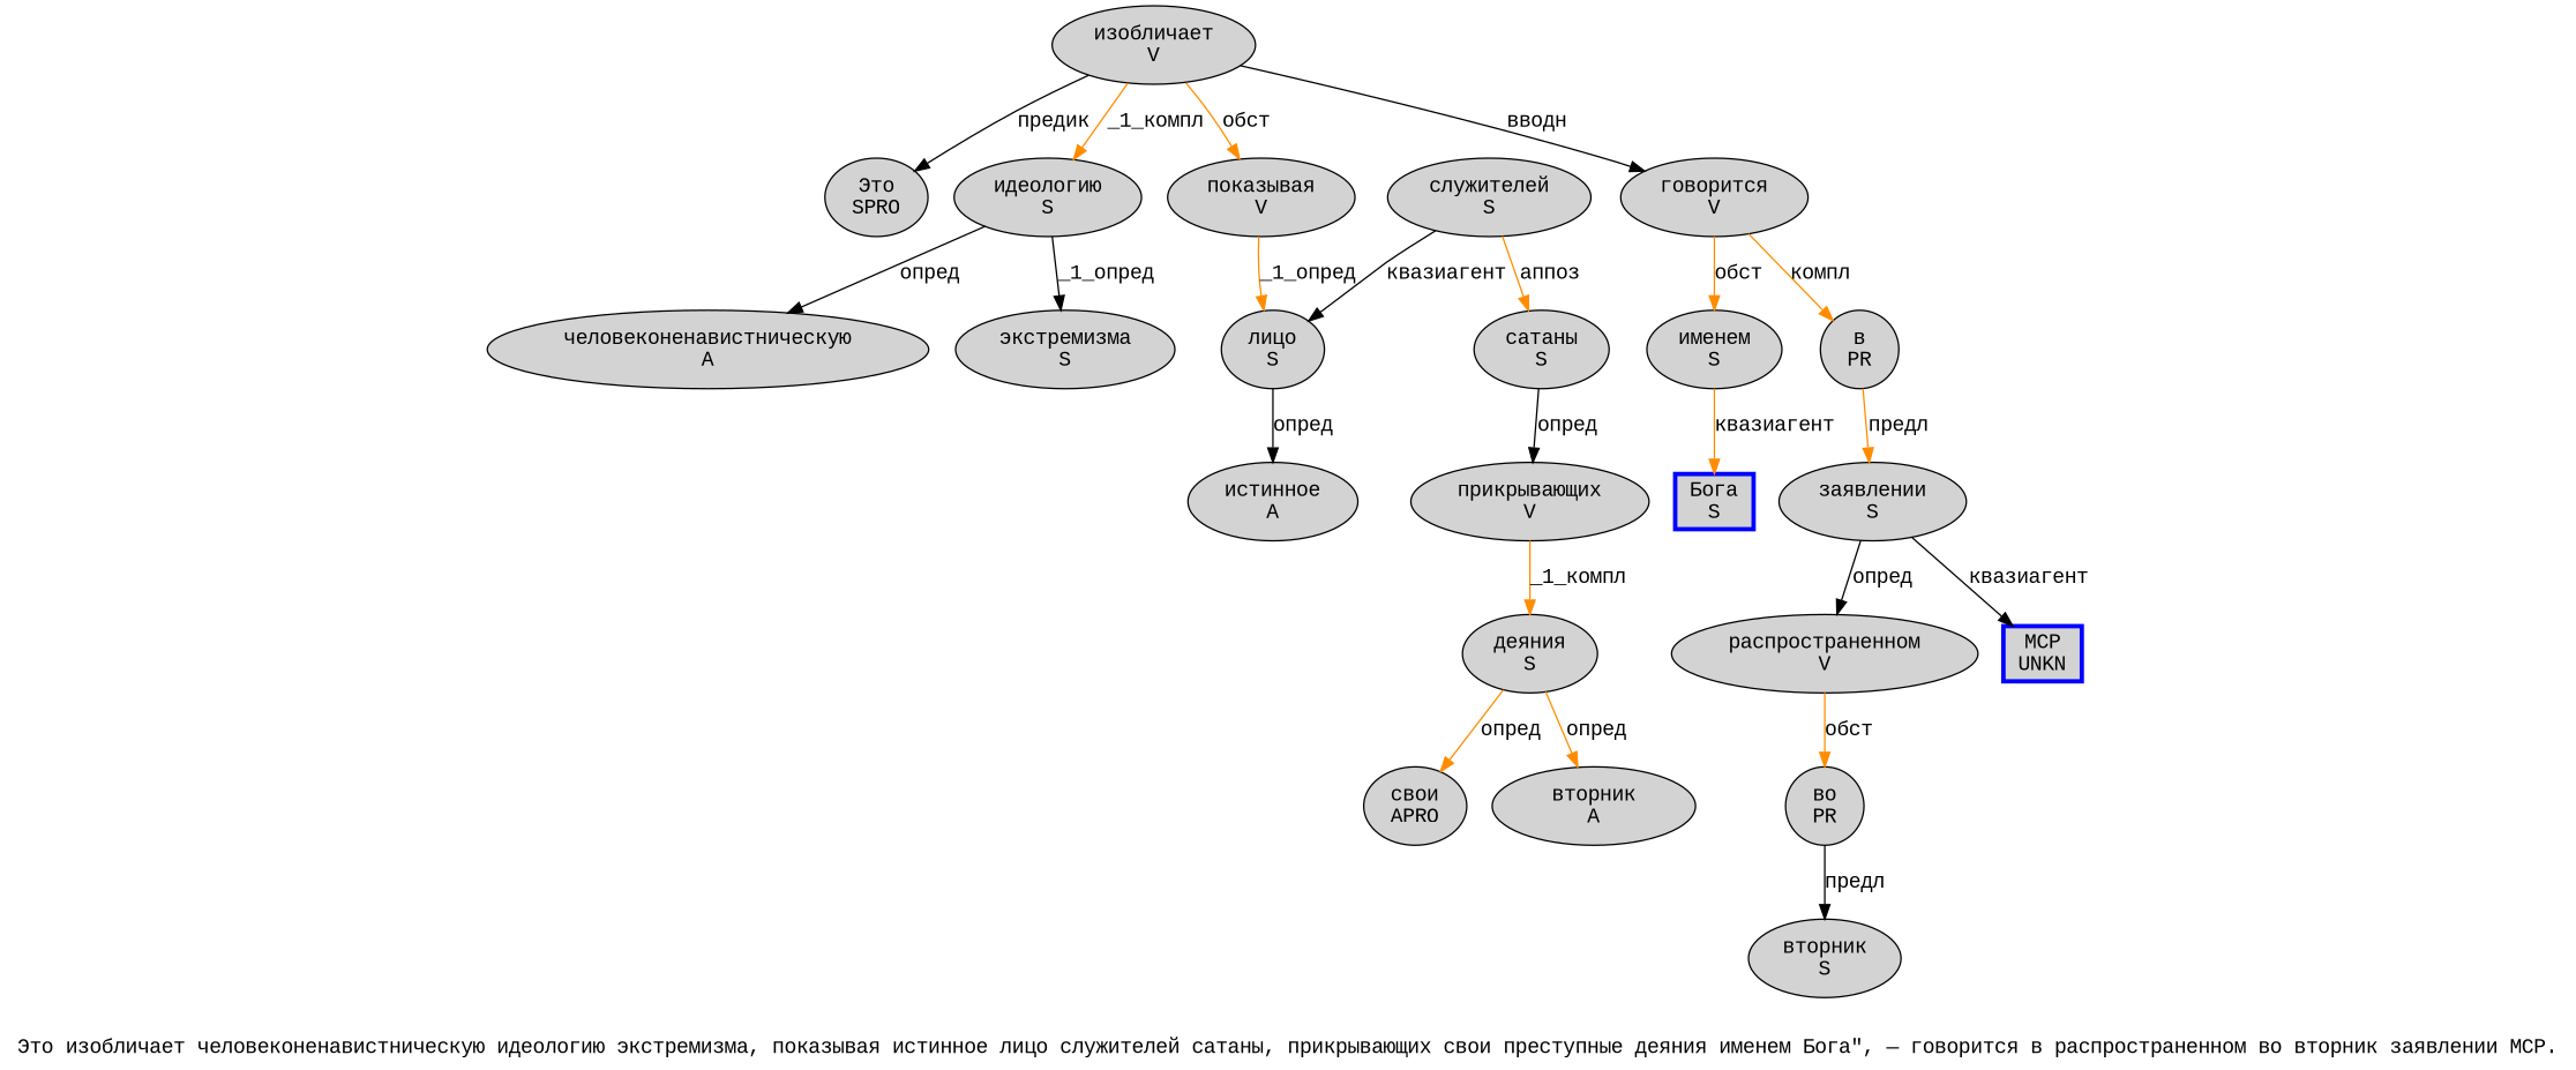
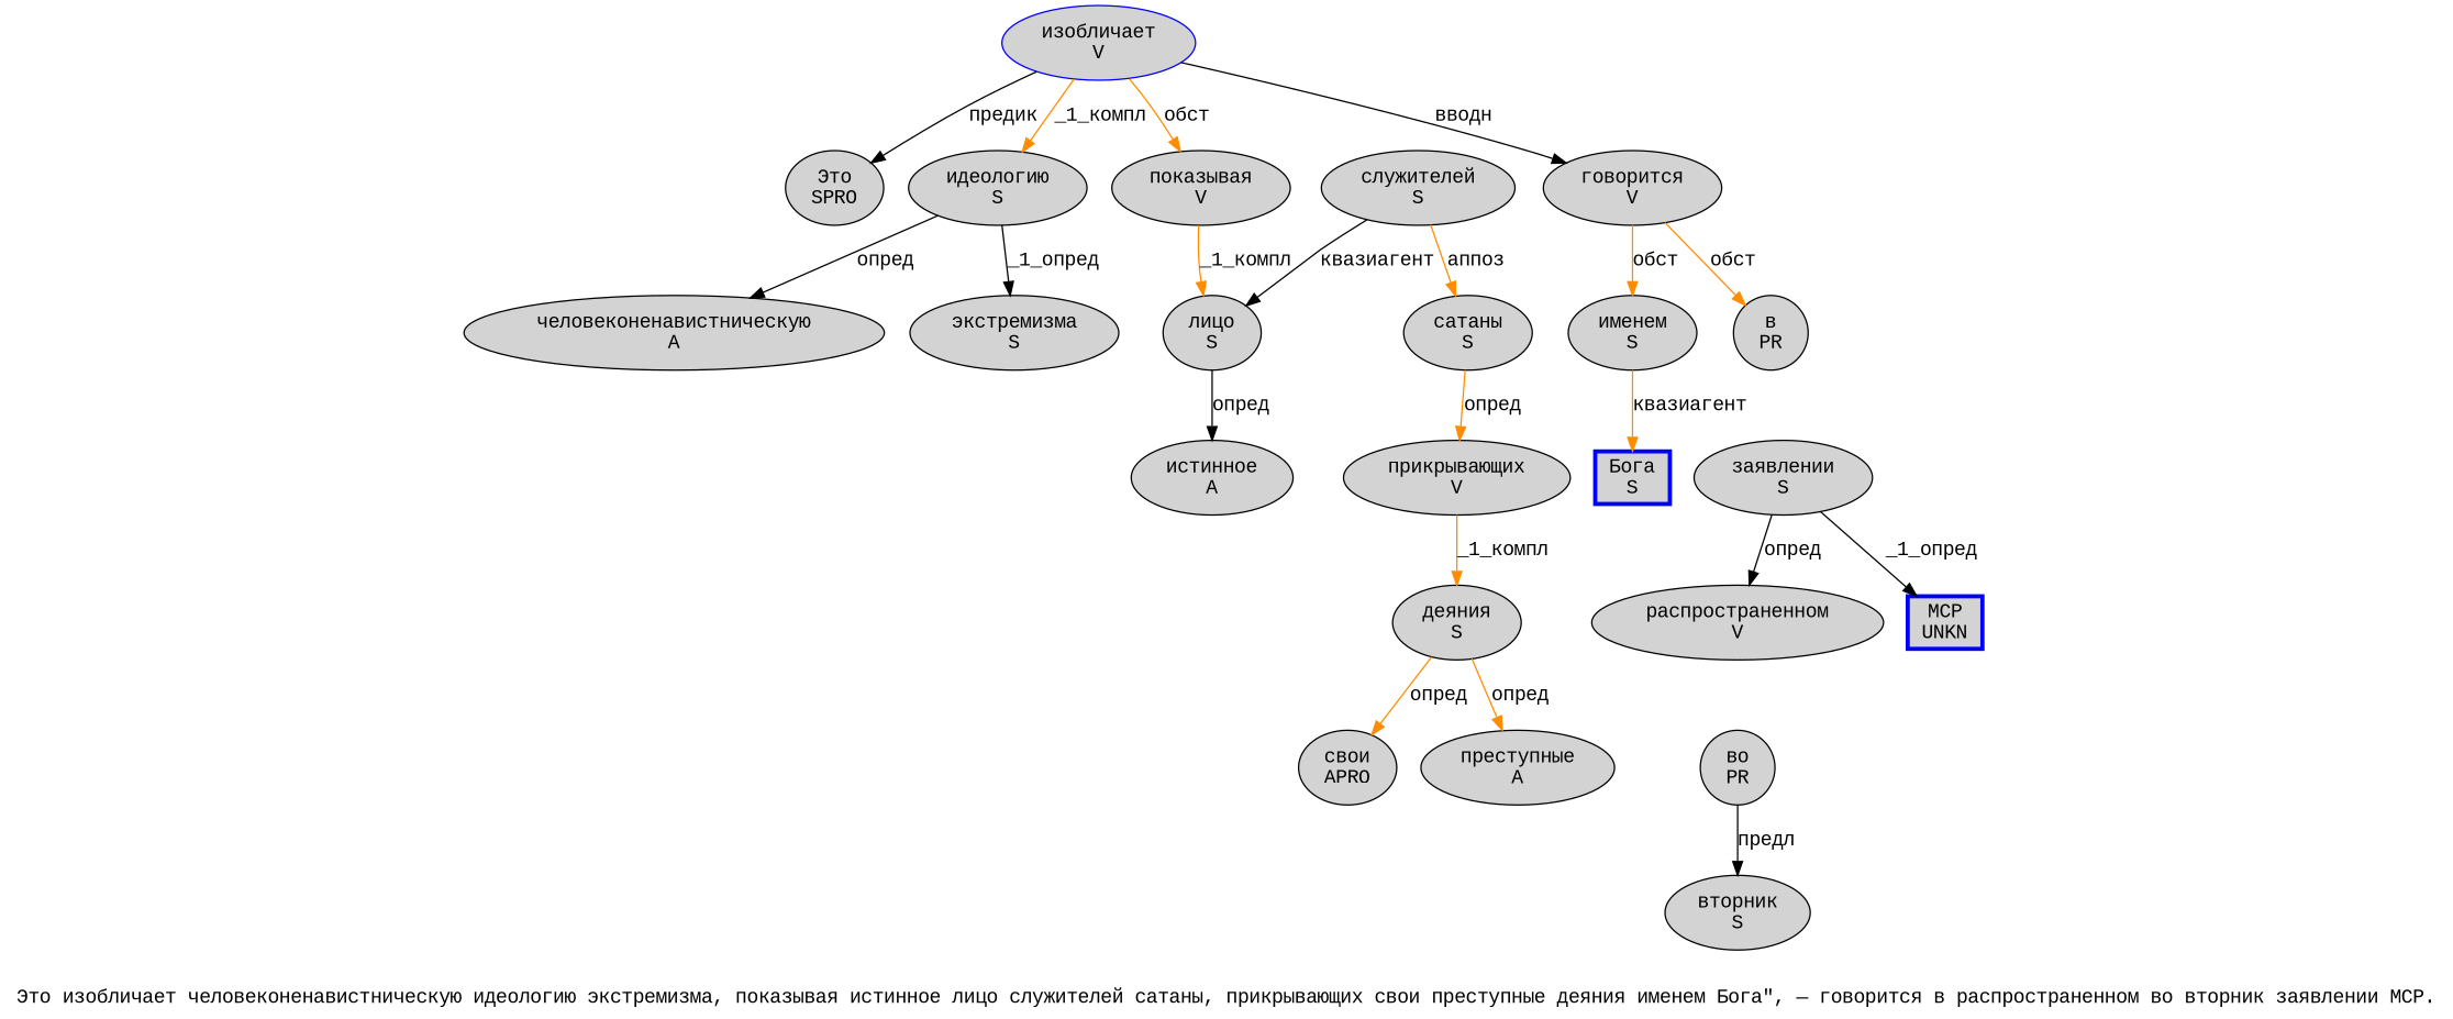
  digraph {
    fontname="Liberation Mono"
    label="Это изобличает человеконенавистническую идеологию экстремизма, показывая истинное лицо служителей сатаны, прикрывающих свои преступные деяния именем Бога\", — говорится в распространенном во вторник заявлении МСР."
    node [fillcolor=lightgray fontname="Liberation Mono" penwidth=1 shape=ellipse style=filled]
    edge [color=darkorange fontname="Liberation Mono"]
    n1 [label="Это\nSPRO"]
-   n2 [label="изобличает\nV"]
+   n2 [label="изобличает\nV" color=blue]
    n3 [label="идеологию\nS"]
    n4 [label="показывая\nV"]
    n5 [label="говорится\nV"]
    n6 [label="человеконенавистническую\nA"]
    n7 [label="экстремизма\nS"]
    n8 [label="лицо\nS"]
    n9 [label="именем\nS"]
    n10 [label="в\nPR"]
    n11 [label="истинное\nA"]
    n12 [label="служителей\nS"]
    n13 [label="сатаны\nS"]
    n14 [label="прикрывающих\nV"]
    n15 [label="деяния\nS"]
    n16 [label="свои\nAPRO"]
-   n17 [label="вторник\nA"]
+   n17 [label="преступные\nA"]
    n18 [color=blue label="Бога\nS" penwidth=3 shape=box]
    n19 [label="заявлении\nS"]
    n20 [label="распространенном\nV"]
    n21 [color=blue label="МСР\nUNKN" penwidth=3 shape=box]
    n22 [label="во\nPR"]
    n23 [label="вторник\nS"]
    n2 -> n1 [color=black label="предик"]
    n2 -> n3 [label="_1_компл"]
    n2 -> n4 [label="обст"]
    n2 -> n5 [color=black label="вводн"]
    n3 -> n6 [color=black label="опред"]
    n3 -> n7 [color=black label="_1_опред"]
-   n4 -> n8 [label="_1_опред"]
+   n4 -> n8 [label="_1_компл"]
    n5 -> n9 [label="обст"]
-   n5 -> n10 [label="компл"]
+   n5 -> n10 [label="обст"]
    n8 -> n11 [color=black label="опред"]
    n9 -> n18 [label="квазиагент"]
-   n10 -> n19 [label="предл"]
    n12 -> n8 [color=black label="квазиагент"]
    n12 -> n13 [label="аппоз"]
-   n13 -> n14 [color=black label="опред"]
+   n13 -> n14 [label="опред"]
    n14 -> n15 [label="_1_компл"]
    n15 -> n16 [label="опред"]
    n15 -> n17 [label="опред"]
    n19 -> n20 [color=black label="опред"]
-   n19 -> n21 [color=black label="квазиагент"]
-   n20 -> n22 [label="обст"]
+   n19 -> n21 [color=black label="_1_опред"]
    n22 -> n23 [color=black label="предл"]
  }
